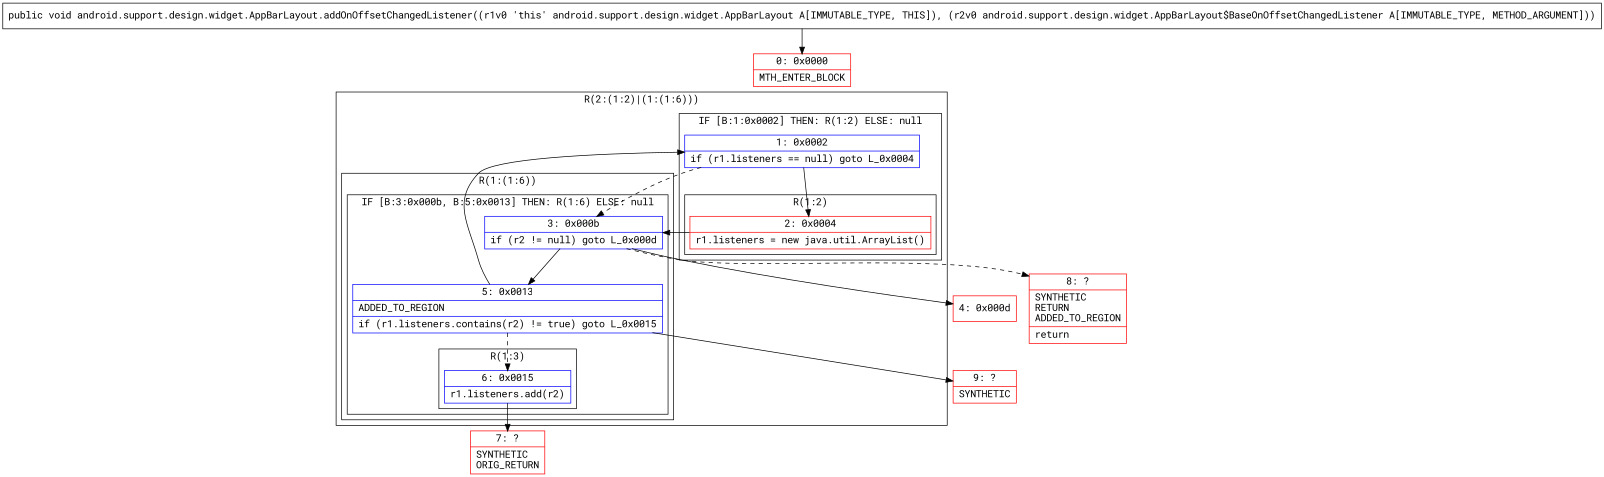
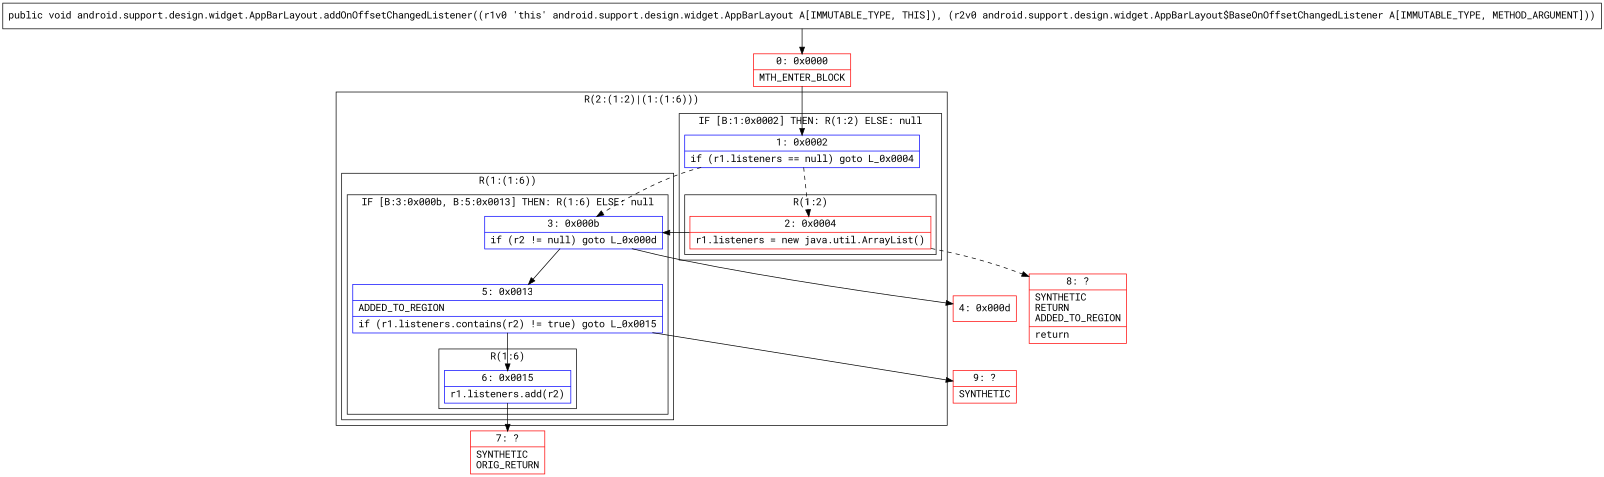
  digraph {
    fontname="Roboto Mono"
    node [color=red fontname="Roboto Mono" shape=record]
    edge [fontname="Roboto Mono"]
    n1 [label="{2\:\ 0x0004|r1.listeners = new java.util.ArrayList()\l}"]
    n2 [color=blue label="{1\:\ 0x0002|if (r1.listeners == null) goto L_0x0004\l}"]
    n3 [color=blue label="{6\:\ 0x0015|r1.listeners.add(r2)\l}"]
    n4 [color=blue label="{3\:\ 0x000b|if (r2 != null) goto L_0x000d\l}"]
    n5 [color=blue label="{5\:\ 0x0013|ADDED_TO_REGION\l|if (r1.listeners.contains(r2) != true) goto L_0x0015\l}"]
    n6 [label="{7\:\ ?|SYNTHETIC\lORIG_RETURN\l}"]
    n7 [label="{4\:\ 0x000d}"]
    n8 [label="{8\:\ ?|SYNTHETIC\lRETURN\lADDED_TO_REGION\l|return\l}"]
    n9 [label="{9\:\ ?|SYNTHETIC\l}"]
    n10 [label="{0\:\ 0x0000|MTH_ENTER_BLOCK\l}"]
    n11 [label="{public void android.support.design.widget.AppBarLayout.addOnOffsetChangedListener((r1v0 'this' android.support.design.widget.AppBarLayout A[IMMUTABLE_TYPE, THIS]), (r2v0 android.support.design.widget.AppBarLayout$BaseOnOffsetChangedListener A[IMMUTABLE_TYPE, METHOD_ARGUMENT])) }" color=""]
    subgraph cluster_1 {
      label="R(2:(1:2)|(1:(1:6)))"
      subgraph cluster_2 {
        label="IF [B:1:0x0002] THEN: R(1:2) ELSE: null"
        n2
        subgraph cluster_3 {
          label="R(1:2)"
          n1
        }
      }
      subgraph cluster_4 {
        label="R(1:(1:6))"
        subgraph cluster_5 {
          label="IF [B:3:0x000b, B:5:0x0013] THEN: R(1:6) ELSE: null"
          n4
          n5
          subgraph cluster_6 {
-           label="R(1:3)"
+           label="R(1:6)"
            n3
          }
        }
      }
    }
    n1 -> n4
-   n2 -> n1
+   n2 -> n1 [style=dashed]
    n2 -> n4 [style=dashed]
    n3 -> n6
    n4 -> n5
    n4 -> n7
-   n4 -> n8 [style=dashed]
-   n5 -> n3 [style=dashed]
+   n1 -> n8 [style=dashed]
+   n5 -> n3
    n5 -> n9 [style=solid]
-   n5 -> n2
+   n10 -> n2
    n11 -> n10
  }
